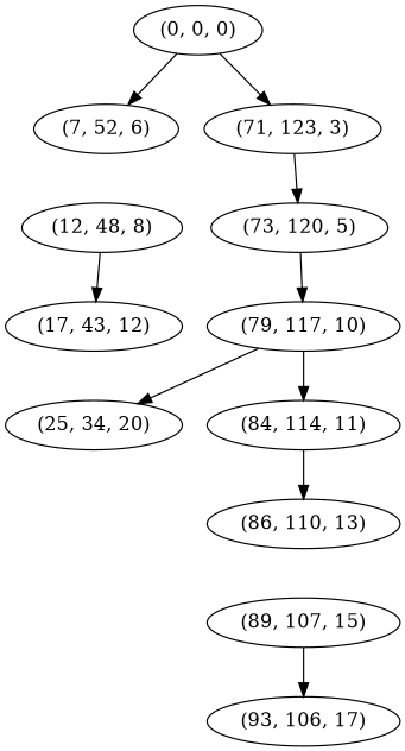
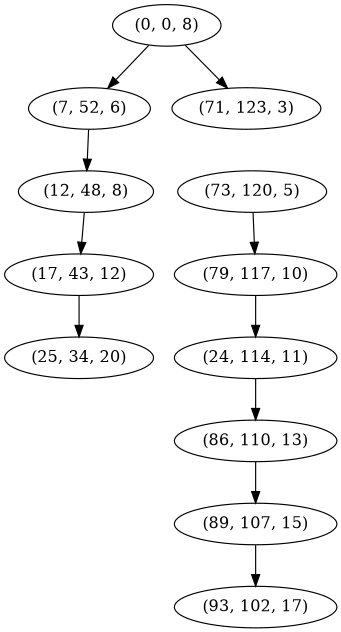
  digraph {
-   "(0, 0, 0)"
+   "(0, 0, 0)" [label="(0, 0, 8)"]
    "(7, 52, 6)"
    "(71, 123, 3)"
    "(12, 48, 8)"
    "(73, 120, 5)"
    "(17, 43, 12)"
    "(25, 34, 20)"
    n8 [label="(79, 117, 10)"]
-   "(84, 114, 11)"
+   "(84, 114, 11)" [label="(24, 114, 11)"]
    "(86, 110, 13)"
    "(89, 107, 15)"
-   "(93, 102, 17)" [label="(93, 106, 17)"]
+   "(93, 102, 17)"
    "(0, 0, 0)" -> "(7, 52, 6)"
    "(0, 0, 0)" -> "(71, 123, 3)"
-   "(71, 123, 3)" -> "(73, 120, 5)"
+   "(7, 52, 6)" -> "(12, 48, 8)"
    "(12, 48, 8)" -> "(17, 43, 12)"
    "(73, 120, 5)" -> n8
-   n8 -> "(25, 34, 20)"
+   "(17, 43, 12)" -> "(25, 34, 20)"
    n8 -> "(84, 114, 11)"
    "(84, 114, 11)" -> "(86, 110, 13)"
+   "(86, 110, 13)" -> "(89, 107, 15)"
    "(89, 107, 15)" -> "(93, 102, 17)"
  }
